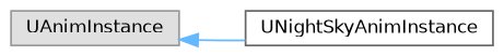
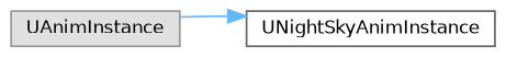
  digraph {
    rankdir=LR
    node [fontname=Helvetica fontsize=10 shape=box style=filled]
    n1 [color=grey60 fillcolor="#E0E0E0" height=0.2 label=UAnimInstance width=0.4]
    n2 [color=grey40 fillcolor=white height=0.2 label=UNightSkyAnimInstance width=0.4]
-   n1 -> n2 [color=steelblue1 dir=back fontname=Helvetica fontsize=10 labelfontname=Helvetica labelfontsize=10 style=solid]
+   n2 -> n1 [color=steelblue1 dir=back fontname=Helvetica fontsize=10 labelfontname=Helvetica labelfontsize=10 style=solid]
  }
